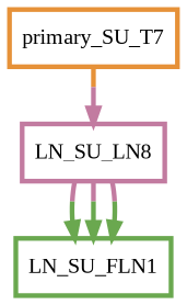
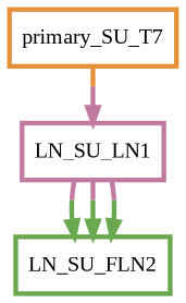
  digraph {
    fontname="Liberation Serif"
    node [fillcolor=white fontname="Liberation Serif" penwidth=3.0 shape=box]
    edge [color="#c27ba0ff;0.5:#6aa84fff" fontname="Liberation Serif" penwidth=3]
-   LN_SU_FLN1 [color="#6aa84fff"]
-   LN_SU_LN1 [color="#c27ba0ff" label=LN_SU_LN8]
+   LN_SU_FLN1 [color="#6aa84fff" label=LN_SU_FLN2]
+   LN_SU_LN1 [color="#c27ba0ff"]
    n3 [color="#e69138ff" label=primary_SU_T7]
    LN_SU_LN1 -> LN_SU_FLN1
    LN_SU_LN1 -> LN_SU_FLN1
    LN_SU_LN1 -> LN_SU_FLN1
    n3 -> LN_SU_LN1 [color="#e69138ff;0.5:#c27ba0ff"]
  }
